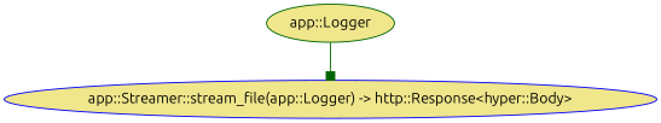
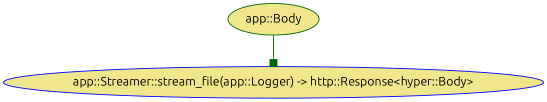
  digraph {
    fontname=Ubuntu
    node [style=filled fillcolor=khaki fontname=Ubuntu]
    n1 [label="app::Streamer::stream_file(app::Logger) -> http::Response<hyper::Body>" color=blue]
-   n2 [label="app::Logger" color=darkgreen]
+   n2 [label="app::Body" color=darkgreen]
    n2 -> n1 [color=darkgreen arrowhead=box fontname=Ubuntu]
  }
